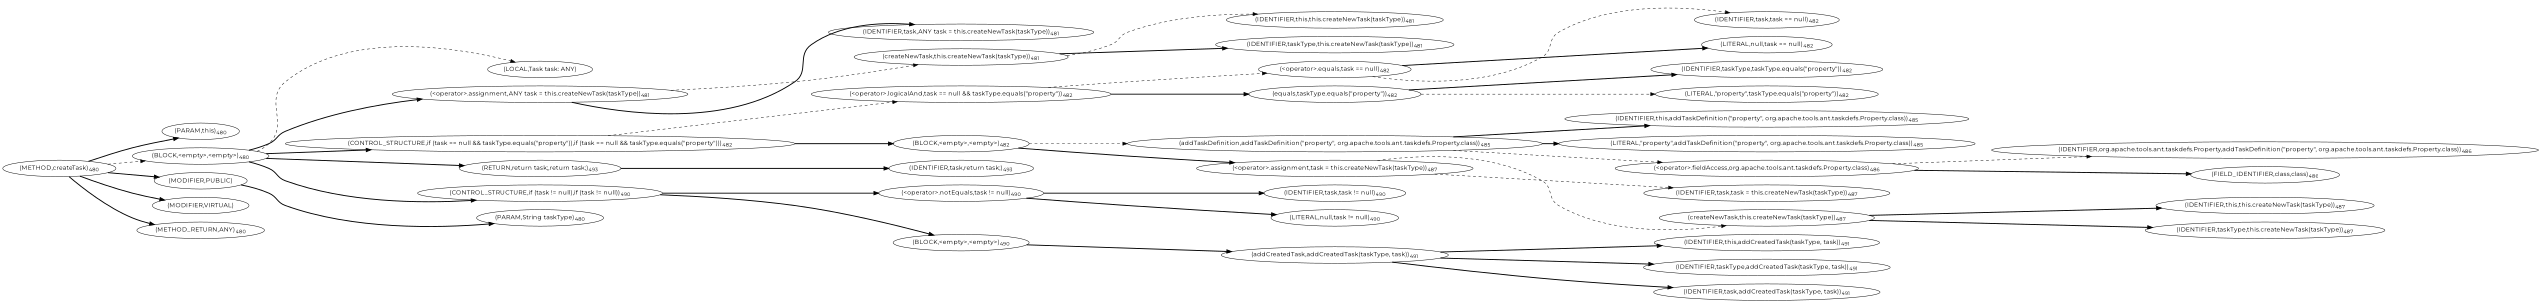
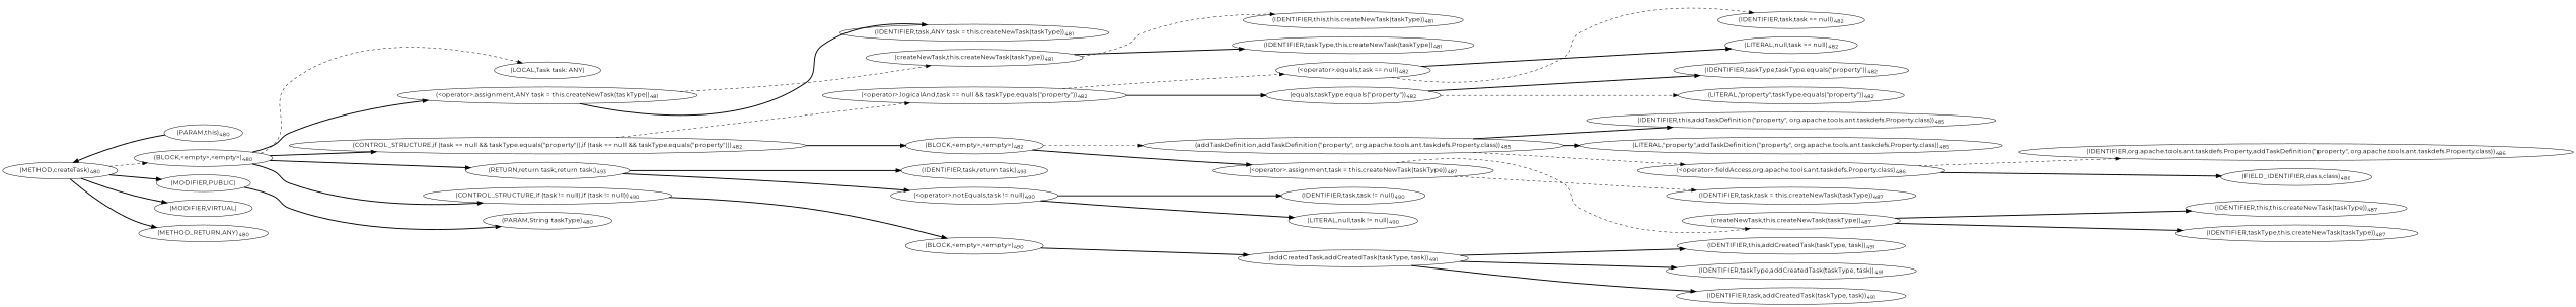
  digraph {
    fontname=Montserrat
    rankdir=LR
    node [fontname=Montserrat]
    edge [fontname=Montserrat style=bold]
    n1 [label=<(METHOD,createTask)<SUB>480</SUB>>]
    n2 [label=<(PARAM,this)<SUB>480</SUB>>]
    n3 [label=<(BLOCK,&lt;empty&gt;,&lt;empty&gt;)<SUB>480</SUB>>]
    n4 [label=<(MODIFIER,PUBLIC)>]
    n5 [label=<(MODIFIER,VIRTUAL)>]
    n6 [label=<(METHOD_RETURN,ANY)<SUB>480</SUB>>]
    n7 [label=<(PARAM,String taskType)<SUB>480</SUB>>]
    n8 [label=<(LOCAL,Task task: ANY)>]
    n9 [label=<(&lt;operator&gt;.assignment,ANY task = this.createNewTask(taskType))<SUB>481</SUB>>]
    n10 [label=<(CONTROL_STRUCTURE,if (task == null &amp;&amp; taskType.equals(&quot;property&quot;)),if (task == null &amp;&amp; taskType.equals(&quot;property&quot;)))<SUB>482</SUB>>]
    n11 [label=<(CONTROL_STRUCTURE,if (task != null),if (task != null))<SUB>490</SUB>>]
    n12 [label=<(RETURN,return task;,return task;)<SUB>493</SUB>>]
    n13 [label=<(IDENTIFIER,task,ANY task = this.createNewTask(taskType))<SUB>481</SUB>>]
    n14 [label=<(createNewTask,this.createNewTask(taskType))<SUB>481</SUB>>]
    n15 [label=<(&lt;operator&gt;.logicalAnd,task == null &amp;&amp; taskType.equals(&quot;property&quot;))<SUB>482</SUB>>]
    n16 [label=<(BLOCK,&lt;empty&gt;,&lt;empty&gt;)<SUB>482</SUB>>]
    n17 [label=<(&lt;operator&gt;.notEquals,task != null)<SUB>490</SUB>>]
    n18 [label=<(BLOCK,&lt;empty&gt;,&lt;empty&gt;)<SUB>490</SUB>>]
    n19 [label=<(IDENTIFIER,task,return task;)<SUB>493</SUB>>]
    n20 [label=<(IDENTIFIER,this,this.createNewTask(taskType))<SUB>481</SUB>>]
    n21 [label=<(IDENTIFIER,taskType,this.createNewTask(taskType))<SUB>481</SUB>>]
    n22 [label=<(&lt;operator&gt;.equals,task == null)<SUB>482</SUB>>]
    n23 [label=<(equals,taskType.equals(&quot;property&quot;))<SUB>482</SUB>>]
    n24 [label=<(addTaskDefinition,addTaskDefinition(&quot;property&quot;, org.apache.tools.ant.taskdefs.Property.class))<SUB>485</SUB>>]
    n25 [label=<(&lt;operator&gt;.assignment,task = this.createNewTask(taskType))<SUB>487</SUB>>]
    n26 [label=<(IDENTIFIER,task,task == null)<SUB>482</SUB>>]
    n27 [label=<(LITERAL,null,task == null)<SUB>482</SUB>>]
    n28 [label=<(IDENTIFIER,taskType,taskType.equals(&quot;property&quot;))<SUB>482</SUB>>]
    n29 [label=<(LITERAL,&quot;property&quot;,taskType.equals(&quot;property&quot;))<SUB>482</SUB>>]
    n30 [label=<(IDENTIFIER,this,addTaskDefinition(&quot;property&quot;, org.apache.tools.ant.taskdefs.Property.class))<SUB>485</SUB>>]
    n31 [label=<(LITERAL,&quot;property&quot;,addTaskDefinition(&quot;property&quot;, org.apache.tools.ant.taskdefs.Property.class))<SUB>485</SUB>>]
    n32 [label=<(&lt;operator&gt;.fieldAccess,org.apache.tools.ant.taskdefs.Property.class)<SUB>486</SUB>>]
    n33 [label=<(IDENTIFIER,task,task = this.createNewTask(taskType))<SUB>487</SUB>>]
    n34 [label=<(createNewTask,this.createNewTask(taskType))<SUB>487</SUB>>]
    n35 [label=<(IDENTIFIER,org.apache.tools.ant.taskdefs.Property,addTaskDefinition(&quot;property&quot;, org.apache.tools.ant.taskdefs.Property.class))<SUB>486</SUB>>]
    n36 [label=<(FIELD_IDENTIFIER,class,class)<SUB>486</SUB>>]
    n37 [label=<(IDENTIFIER,this,this.createNewTask(taskType))<SUB>487</SUB>>]
    n38 [label=<(IDENTIFIER,taskType,this.createNewTask(taskType))<SUB>487</SUB>>]
    n39 [label=<(IDENTIFIER,task,task != null)<SUB>490</SUB>>]
    n40 [label=<(LITERAL,null,task != null)<SUB>490</SUB>>]
    n41 [label=<(addCreatedTask,addCreatedTask(taskType, task))<SUB>491</SUB>>]
    n42 [label=<(IDENTIFIER,this,addCreatedTask(taskType, task))<SUB>491</SUB>>]
    n43 [label=<(IDENTIFIER,taskType,addCreatedTask(taskType, task))<SUB>491</SUB>>]
    n44 [label=<(IDENTIFIER,task,addCreatedTask(taskType, task))<SUB>491</SUB>>]
-   n1 -> n2
+   n2 -> n1
    n1 -> n3 [style=dashed]
    n1 -> n4
    n1 -> n5
    n1 -> n6
    n3 -> n8 [style=dashed]
    n3 -> n9
    n3 -> n10
    n3 -> n11
    n3 -> n12
    n4 -> n7
    n9 -> n13
    n9 -> n14 [style=dashed]
    n10 -> n15 [style=dashed]
    n10 -> n16
-   n11 -> n17
+   n12 -> n17
    n11 -> n18
    n12 -> n19
    n14 -> n20 [style=dashed]
    n14 -> n21
    n15 -> n22 [style=dashed]
    n15 -> n23
    n16 -> n24 [style=dashed]
    n16 -> n25
    n17 -> n39
    n17 -> n40
    n18 -> n41
    n22 -> n26 [style=dashed]
    n22 -> n27
    n23 -> n28
    n23 -> n29 [style=dashed]
    n24 -> n30
    n24 -> n31
    n24 -> n32 [style=dashed]
    n25 -> n33 [style=dashed]
    n25 -> n34 [style=dashed]
    n32 -> n35 [style=dashed]
    n32 -> n36
    n34 -> n37
    n34 -> n38
    n41 -> n42
    n41 -> n43
    n41 -> n44
  }
